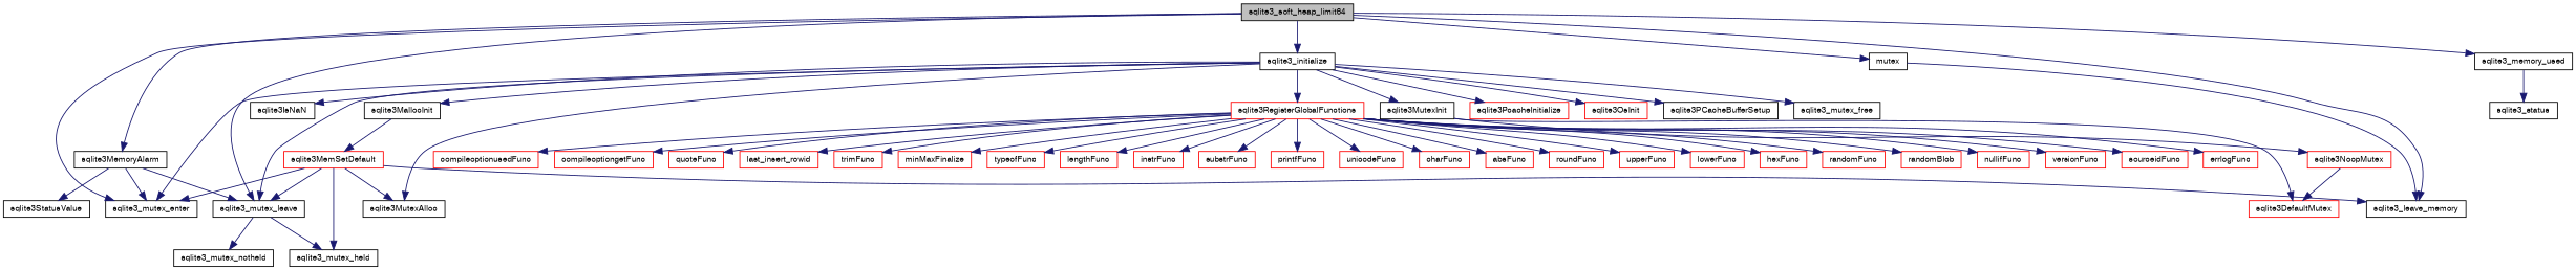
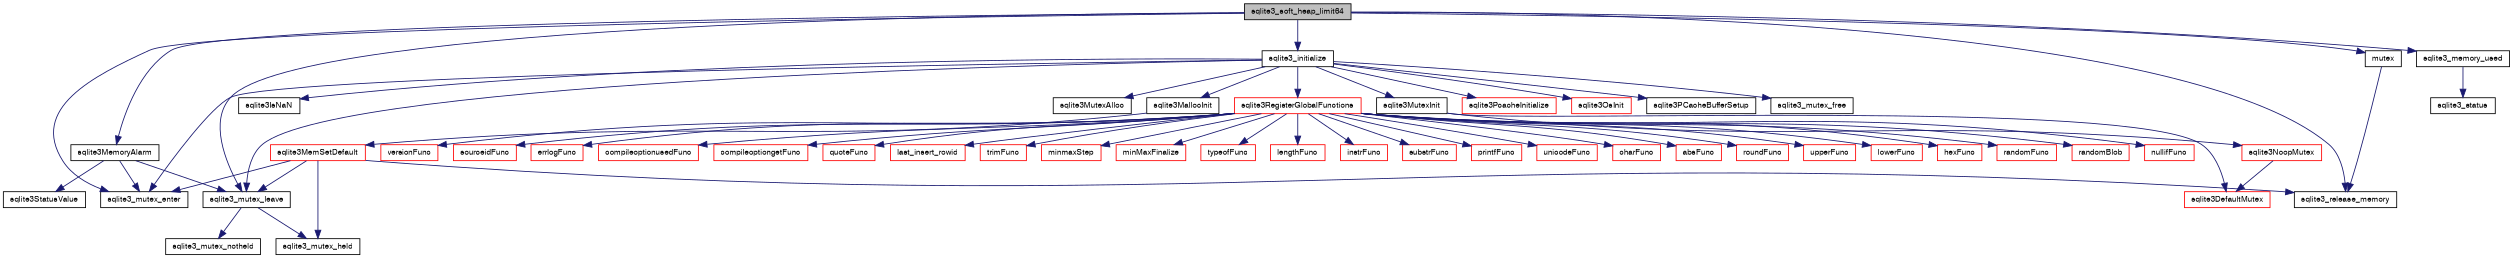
  digraph {
    rankdir=TB
    node [color=red fillcolor=white fontname=FreeSans fontsize=10 shape=record style=filled]
    edge [color=midnightblue fontname=FreeSans fontsize=10 labelfontname=FreeSans labelfontsize=10 style=solid]
    n1 [color=black fillcolor=grey75 fontcolor=black height=0.2 label=sqlite3_soft_heap_limit64 width=0.4]
    n2 [color=black height=0.2 label=sqlite3_initialize width=0.4]
    n3 [color=black height=0.2 label=sqlite3_mutex_enter width=0.4]
    n4 [color=black height=0.2 label=sqlite3_mutex_leave width=0.4]
-   n5 [color=black height=0.2 label=sqlite3_leave_memory width=0.4]
+   n5 [color=black height=0.2 label=sqlite3_release_memory width=0.4]
    n6 [color=black height=0.2 label=sqlite3MemoryAlarm width=0.4]
    n7 [color=black height=0.2 label=mutex width=0.4]
    n8 [color=black height=0.2 label=sqlite3_memory_used width=0.4]
    n9 [color=black height=0.2 label=sqlite3MutexInit width=0.4]
    n10 [color=black height=0.2 label=sqlite3MutexAlloc width=0.4]
    n11 [color=black height=0.2 label=sqlite3MallocInit width=0.4]
    n12 [height=0.2 label=sqlite3RegisterGlobalFunctions width=0.4]
    n13 [height=0.2 label=sqlite3PcacheInitialize width=0.4]
    n14 [height=0.2 label=sqlite3OsInit width=0.4]
    n15 [color=black height=0.2 label=sqlite3PCacheBufferSetup width=0.4]
    n16 [color=black height=0.2 label=sqlite3_mutex_free width=0.4]
    n17 [color=black height=0.2 label=sqlite3IsNaN width=0.4]
    n18 [color=black height=0.2 label=sqlite3_mutex_held width=0.4]
    n19 [color=black height=0.2 label=sqlite3_mutex_notheld width=0.4]
    n20 [color=black height=0.2 label=sqlite3StatusValue width=0.4]
    n21 [color=black height=0.2 label=sqlite3_status width=0.4]
    n22 [height=0.2 label=sqlite3DefaultMutex width=0.4]
    n23 [height=0.2 label=sqlite3NoopMutex width=0.4]
    n24 [height=0.2 label=sqlite3MemSetDefault width=0.4]
    n25 [height=0.2 label=trimFunc width=0.4]
+   n26 [height=0.2 label=minmaxStep width=0.4]
    n27 [height=0.2 label=minMaxFinalize width=0.4]
    n28 [height=0.2 label=typeofFunc width=0.4]
    n29 [height=0.2 label=lengthFunc width=0.4]
    n30 [height=0.2 label=instrFunc width=0.4]
    n31 [height=0.2 label=substrFunc width=0.4]
    n32 [height=0.2 label=printfFunc width=0.4]
    n33 [height=0.2 label=unicodeFunc width=0.4]
    n34 [height=0.2 label=charFunc width=0.4]
    n35 [height=0.2 label=absFunc width=0.4]
    n36 [height=0.2 label=roundFunc width=0.4]
    n37 [height=0.2 label=upperFunc width=0.4]
    n38 [height=0.2 label=lowerFunc width=0.4]
    n39 [height=0.2 label=hexFunc width=0.4]
    n40 [height=0.2 label=randomFunc width=0.4]
    n41 [height=0.2 label=randomBlob width=0.4]
    n42 [height=0.2 label=nullifFunc width=0.4]
    n43 [height=0.2 label=versionFunc width=0.4]
    n44 [height=0.2 label=sourceidFunc width=0.4]
    n45 [height=0.2 label=errlogFunc width=0.4]
    n46 [height=0.2 label=compileoptionusedFunc width=0.4]
    n47 [height=0.2 label=compileoptiongetFunc width=0.4]
    n48 [height=0.2 label=quoteFunc width=0.4]
    n49 [height=0.2 label=last_insert_rowid width=0.4]
    n1 -> n2
    n1 -> n3
    n1 -> n4
    n1 -> n5
    n1 -> n6
    n1 -> n7
    n1 -> n8
    n2 -> n3
    n2 -> n4
    n2 -> n9
    n2 -> n10
    n2 -> n11
    n2 -> n12
    n2 -> n13
    n2 -> n14
    n2 -> n15
    n2 -> n16
    n2 -> n17
    n4 -> n18
    n4 -> n19
    n6 -> n3
    n6 -> n4
    n6 -> n20
    n7 -> n5
    n8 -> n21
    n9 -> n22
    n9 -> n23
    n11 -> n24
    n12 -> n25
+   n12 -> n26
    n12 -> n27
    n12 -> n28
    n12 -> n29
    n12 -> n30
    n12 -> n31
    n12 -> n32
    n12 -> n33
    n12 -> n34
    n12 -> n35
    n12 -> n36
    n12 -> n37
    n12 -> n38
    n12 -> n39
    n12 -> n40
    n12 -> n41
    n12 -> n42
    n12 -> n43
    n12 -> n44
    n12 -> n45
    n12 -> n46
    n12 -> n47
    n12 -> n48
    n12 -> n49
    n23 -> n22
    n24 -> n3
    n24 -> n4
    n24 -> n5
-   n24 -> n10
    n24 -> n18
  }
